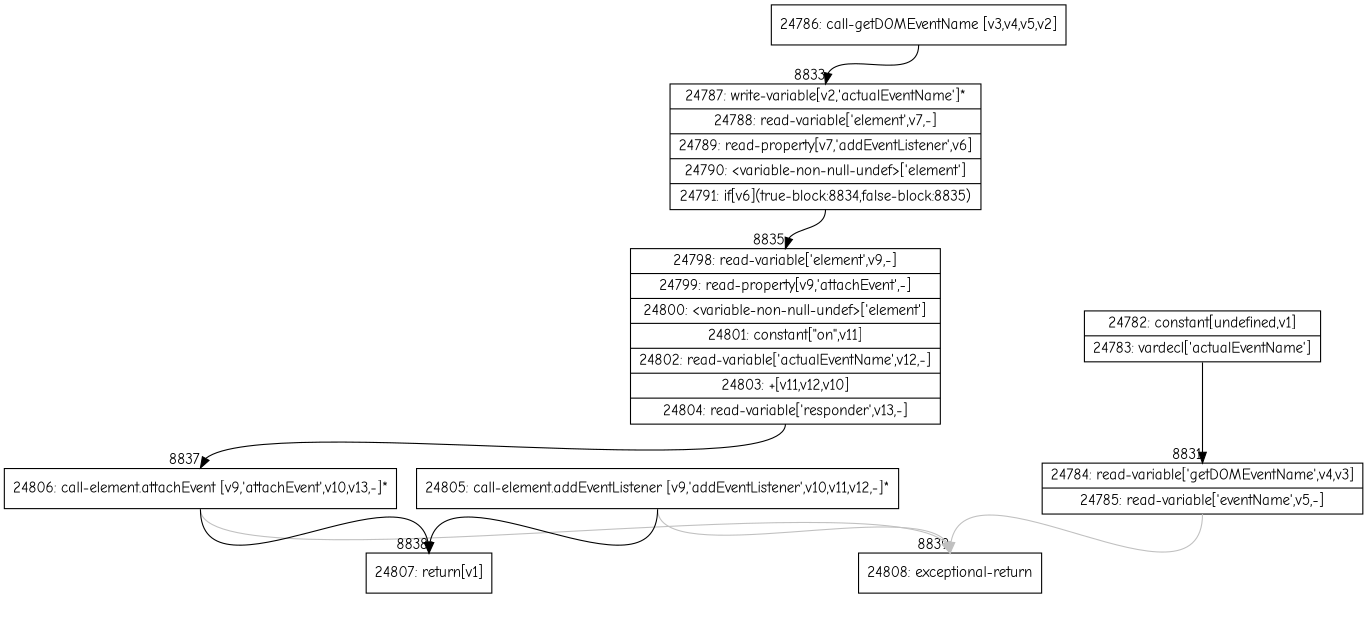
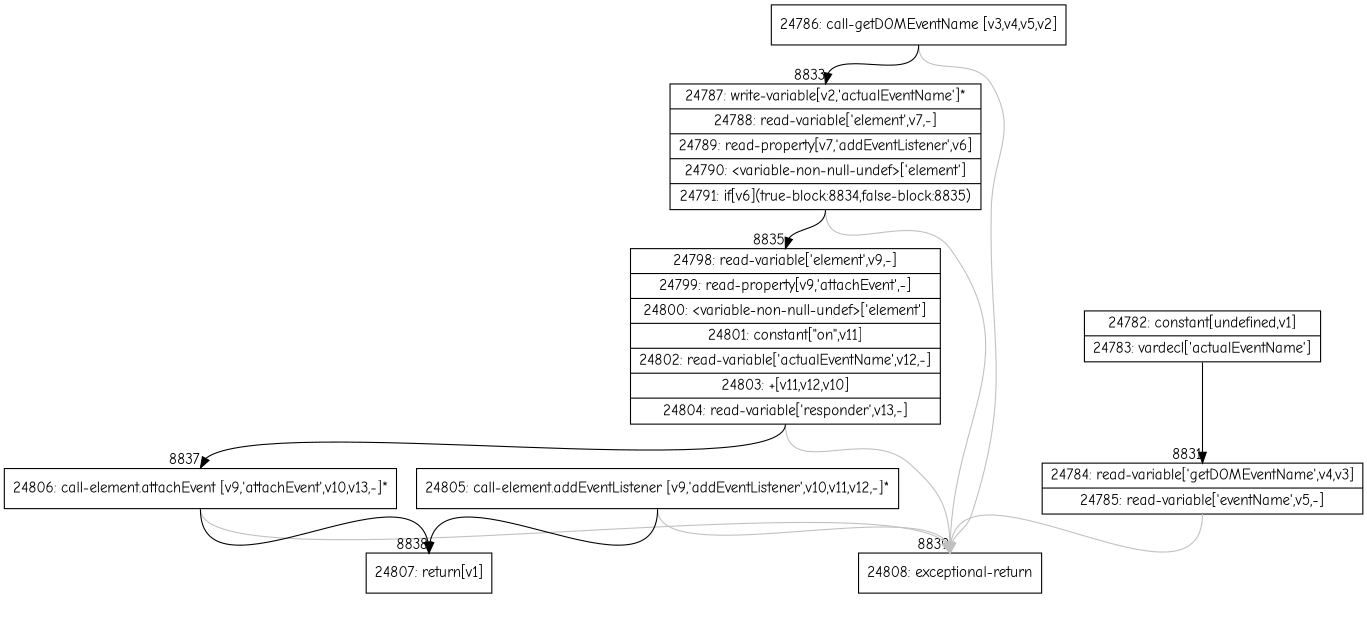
  digraph {
    fontname="Comic Neue"
    rankdir=TD
    node [fontname="Comic Neue" shape=record]
    edge [fontname="Comic Neue" headport=n tailport=s]
    n1 [label="{24782: constant[undefined,v1]|24783: vardecl['actualEventName']}"]
    n2 [label="{24784: read-variable['getDOMEventName',v4,v3]|24785: read-variable['eventName',v5,-]}"]
    n3 [label="{24808: exceptional-return}"]
    n4 [label="{24786: call-getDOMEventName [v3,v4,v5,v2]}"]
    n5 [label="{24787: write-variable[v2,'actualEventName']*|24788: read-variable['element',v7,-]|24789: read-property[v7,'addEventListener',v6]|24790: \<variable-non-null-undef\>['element']|24791: if[v6](true-block:8834,false-block:8835)}"]
    n6 [label="{24798: read-variable['element',v9,-]|24799: read-property[v9,'attachEvent',-]|24800: \<variable-non-null-undef\>['element']|24801: constant[\"on\",v11]|24802: read-variable['actualEventName',v12,-]|24803: +[v11,v12,v10]|24804: read-variable['responder',v13,-]}"]
    n7 [label="{24806: call-element.attachEvent [v9,'attachEvent',v10,v13,-]*}"]
    n8 [label="{24805: call-element.addEventListener [v9,'addEventListener',v10,v11,v12,-]*}"]
    n9 [label="{24807: return[v1]}"]
    n1 -> n2 [headlabel="      8831"]
    n2 -> n3 [color=gray headlabel="      8839"]
+   n4 -> n3 [color=gray]
    n4 -> n5 [headlabel="      8833"]
+   n5 -> n3 [color=gray]
    n5 -> n6 [headlabel="      8835"]
+   n6 -> n3 [color=gray]
    n6 -> n7 [headlabel="      8837"]
    n7 -> n3 [color=gray]
    n7 -> n9
    n8 -> n3 [color=gray]
    n8 -> n9 [headlabel="      8838"]
  }
